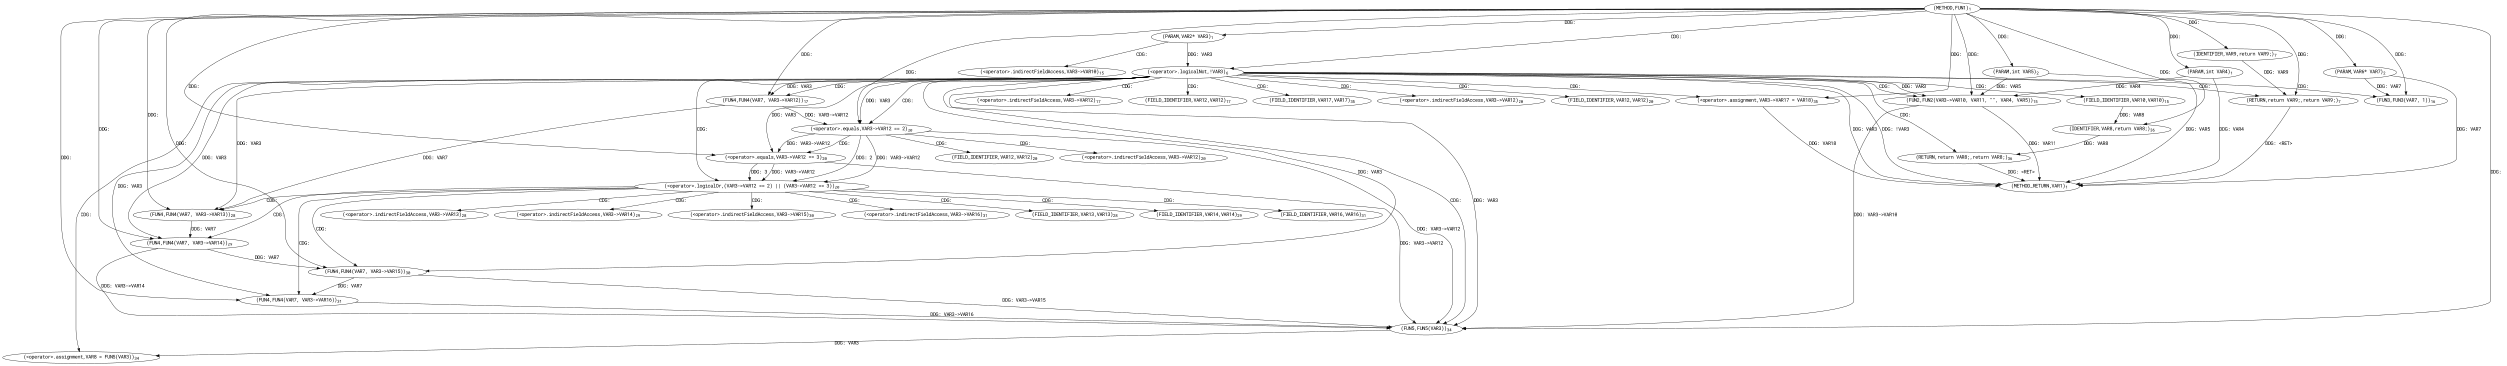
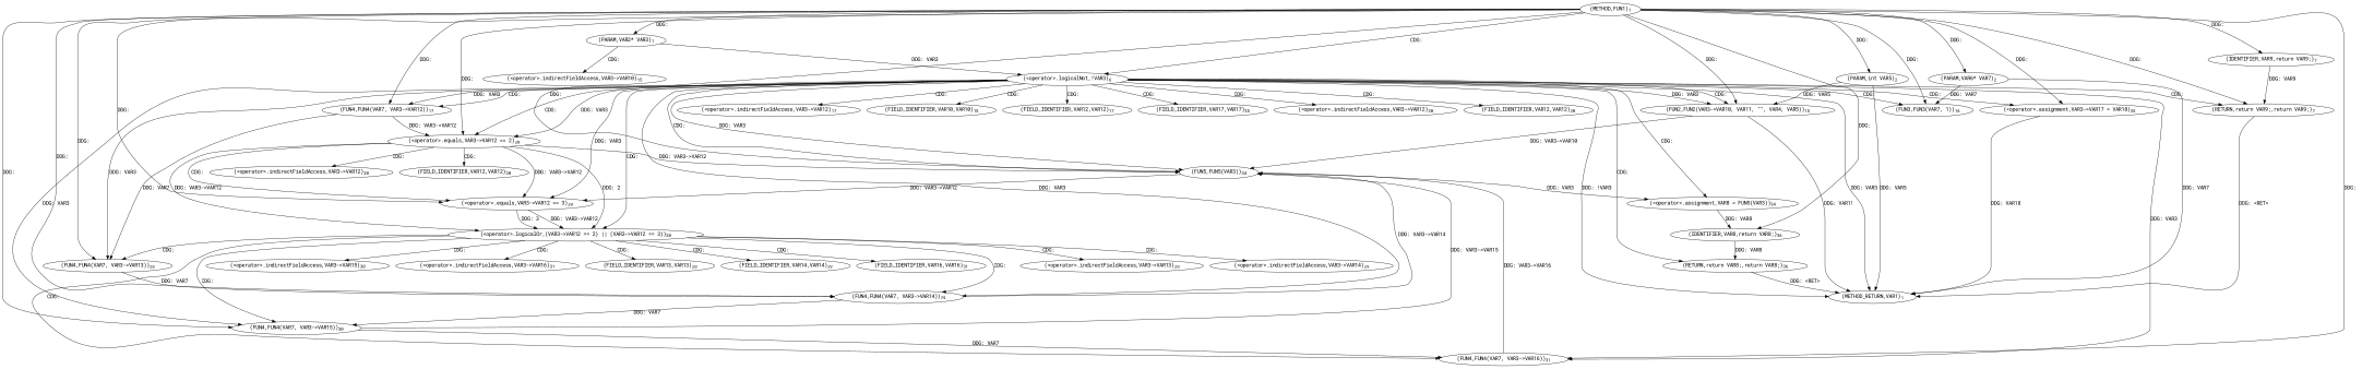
  digraph {
    fontname="Roboto Mono"
    node [fontname="Roboto Mono"]
    edge [fontname="Roboto Mono"]
    n1 [label=<(METHOD,FUN1)<SUB>1</SUB>>]
    n2 [label=<(PARAM,VAR2* VAR3)<SUB>1</SUB>>]
-   n3 [label=<(PARAM,int VAR4)<SUB>1</SUB>>]
    n4 [label=<(PARAM,int VAR5)<SUB>2</SUB>>]
    n5 [label=<(PARAM,VAR6* VAR7)<SUB>2</SUB>>]
    n6 [label=<(FUN2,FUN2(VAR3-&gt;VAR10, VAR11, &quot;&quot;, VAR4, VAR5))<SUB>15</SUB>>]
    n7 [label=<(FUN3,FUN3(VAR7, 1))<SUB>16</SUB>>]
    n8 [label=<(FUN4,FUN4(VAR7, VAR3-&gt;VAR12))<SUB>17</SUB>>]
    n9 [label=<(&lt;operator&gt;.assignment,VAR3-&gt;VAR17 = VAR18)<SUB>35</SUB>>]
    n10 [label=<(&lt;operator&gt;.logicalNot,!VAR3)<SUB>6</SUB>>]
    n11 [label=<(IDENTIFIER,VAR8,return VAR8;)<SUB>36</SUB>>]
    n12 [label=<(RETURN,return VAR9;,return VAR9;)<SUB>7</SUB>>]
    n13 [label=<(FUN4,FUN4(VAR7, VAR3-&gt;VAR13))<SUB>28</SUB>>]
    n14 [label=<(FUN4,FUN4(VAR7, VAR3-&gt;VAR14))<SUB>29</SUB>>]
    n15 [label=<(FUN4,FUN4(VAR7, VAR3-&gt;VAR15))<SUB>30</SUB>>]
    n16 [label=<(FUN4,FUN4(VAR7, VAR3-&gt;VAR16))<SUB>31</SUB>>]
    n17 [label=<(FUN5,FUN5(VAR3))<SUB>34</SUB>>]
    n18 [label=<(IDENTIFIER,VAR9,return VAR9;)<SUB>7</SUB>>]
    n19 [label=<(&lt;operator&gt;.equals,VAR3-&gt;VAR12 == 2)<SUB>20</SUB>>]
    n20 [label=<(&lt;operator&gt;.equals,VAR3-&gt;VAR12 == 3)<SUB>20</SUB>>]
    n21 [label=<(&lt;operator&gt;.indirectFieldAccess,VAR3-&gt;VAR10)<SUB>15</SUB>>]
    n22 [label=<(METHOD_RETURN,VAR1)<SUB>1</SUB>>]
    n23 [label=<(&lt;operator&gt;.assignment,VAR8 = FUN5(VAR3))<SUB>34</SUB>>]
    n24 [label=<(RETURN,return VAR8;,return VAR8;)<SUB>36</SUB>>]
    n25 [label=<(&lt;operator&gt;.logicalOr,(VAR3-&gt;VAR12 == 2) || (VAR3-&gt;VAR12 == 3))<SUB>20</SUB>>]
    n26 [label=<(&lt;operator&gt;.indirectFieldAccess,VAR3-&gt;VAR12)<SUB>17</SUB>>]
    n27 [label=<(FIELD_IDENTIFIER,VAR10,VAR10)<SUB>15</SUB>>]
    n28 [label=<(FIELD_IDENTIFIER,VAR12,VAR12)<SUB>17</SUB>>]
    n29 [label=<(FIELD_IDENTIFIER,VAR17,VAR17)<SUB>35</SUB>>]
    n30 [label=<(&lt;operator&gt;.indirectFieldAccess,VAR3-&gt;VAR12)<SUB>20</SUB>>]
    n31 [label=<(FIELD_IDENTIFIER,VAR12,VAR12)<SUB>20</SUB>>]
    n32 [label=<(&lt;operator&gt;.indirectFieldAccess,VAR3-&gt;VAR12)<SUB>20</SUB>>]
    n33 [label=<(FIELD_IDENTIFIER,VAR12,VAR12)<SUB>20</SUB>>]
    n34 [label=<(&lt;operator&gt;.indirectFieldAccess,VAR3-&gt;VAR13)<SUB>28</SUB>>]
    n35 [label=<(&lt;operator&gt;.indirectFieldAccess,VAR3-&gt;VAR14)<SUB>29</SUB>>]
    n36 [label=<(&lt;operator&gt;.indirectFieldAccess,VAR3-&gt;VAR15)<SUB>30</SUB>>]
    n37 [label=<(&lt;operator&gt;.indirectFieldAccess,VAR3-&gt;VAR16)<SUB>31</SUB>>]
    n38 [label=<(FIELD_IDENTIFIER,VAR13,VAR13)<SUB>28</SUB>>]
    n39 [label=<(FIELD_IDENTIFIER,VAR14,VAR14)<SUB>29</SUB>>]
    n40 [label=<(FIELD_IDENTIFIER,VAR16,VAR16)<SUB>31</SUB>>]
    n1 -> n2 [label="DDG: "]
-   n1 -> n3 [label="DDG: "]
    n1 -> n4 [label="DDG: "]
    n1 -> n5 [label="DDG: "]
    n1 -> n6 [label="DDG: "]
    n1 -> n7 [label="DDG: "]
    n1 -> n8 [label="DDG: "]
    n1 -> n9 [label="DDG: "]
    n1 -> n10 [label="CDG: "]
    n1 -> n11 [label="DDG: "]
    n1 -> n12 [label="DDG: "]
    n1 -> n13 [label="DDG: "]
    n1 -> n14 [label="DDG: "]
    n1 -> n15 [label="DDG: "]
    n1 -> n16 [label="DDG: "]
    n1 -> n17 [label="DDG: "]
    n1 -> n18 [label="DDG: "]
    n1 -> n19 [label="DDG: "]
    n1 -> n20 [label="DDG: "]
    n2 -> n10 [label="DDG: VAR3"]
    n2 -> n21 [label="CDG: "]
-   n3 -> n6 [label="DDG: VAR4"]
-   n3 -> n22 [label="DDG: VAR4"]
    n4 -> n6 [label="DDG: VAR5"]
    n4 -> n22 [label="DDG: VAR5"]
    n5 -> n7 [label="DDG: VAR7"]
    n5 -> n22 [label="DDG: VAR7"]
    n6 -> n17 [label="DDG: VAR3-&gt;VAR10"]
    n6 -> n22 [label="DDG: VAR11"]
    n8 -> n13 [label="DDG: VAR7"]
    n8 -> n19 [label="DDG: VAR3-&gt;VAR12"]
    n9 -> n22 [label="DDG: VAR18"]
    n10 -> n6 [label="DDG: VAR3"]
    n10 -> n6 [label="CDG: "]
    n10 -> n7 [label="CDG: "]
    n10 -> n8 [label="DDG: VAR3"]
    n10 -> n8 [label="CDG: "]
    n10 -> n9 [label="CDG: "]
    n10 -> n12 [label="CDG: "]
    n10 -> n13 [label="DDG: VAR3"]
    n10 -> n14 [label="DDG: VAR3"]
    n10 -> n15 [label="DDG: VAR3"]
    n10 -> n16 [label="DDG: VAR3"]
    n10 -> n17 [label="DDG: VAR3"]
    n10 -> n17 [label="CDG: "]
    n10 -> n19 [label="DDG: VAR3"]
    n10 -> n19 [label="CDG: "]
    n10 -> n20 [label="DDG: VAR3"]
    n10 -> n22 [label="DDG: VAR3"]
    n10 -> n22 [label="DDG: !VAR3"]
    n10 -> n23 [label="CDG: "]
    n10 -> n24 [label="CDG: "]
    n10 -> n25 [label="CDG: "]
    n10 -> n26 [label="CDG: "]
    n10 -> n27 [label="CDG: "]
    n10 -> n28 [label="CDG: "]
    n10 -> n29 [label="CDG: "]
    n10 -> n30 [label="CDG: "]
    n10 -> n31 [label="CDG: "]
    n11 -> n24 [label="DDG: VAR8"]
    n12 -> n22 [label="DDG: &lt;RET&gt;"]
    n13 -> n14 [label="DDG: VAR7"]
    n14 -> n15 [label="DDG: VAR7"]
    n14 -> n17 [label="DDG: VAR3-&gt;VAR14"]
    n15 -> n16 [label="DDG: VAR7"]
    n15 -> n17 [label="DDG: VAR3-&gt;VAR15"]
    n16 -> n17 [label="DDG: VAR3-&gt;VAR16"]
    n17 -> n23 [label="DDG: VAR3"]
    n18 -> n12 [label="DDG: VAR9"]
    n19 -> n17 [label="DDG: VAR3-&gt;VAR12"]
    n19 -> n20 [label="DDG: VAR3-&gt;VAR12"]
    n19 -> n20 [label="CDG: "]
    n19 -> n25 [label="DDG: VAR3-&gt;VAR12"]
    n19 -> n25 [label="DDG: 2"]
    n19 -> n32 [label="CDG: "]
    n19 -> n33 [label="CDG: "]
-   n20 -> n17 [label="DDG: VAR3-&gt;VAR12"]
+   n17 -> n20 [label="DDG: VAR3-&gt;VAR12"]
    n20 -> n25 [label="DDG: VAR3-&gt;VAR12"]
    n20 -> n25 [label="DDG: 3"]
-   n27 -> n11 [label="DDG: VAR8"]
+   n23 -> n11 [label="DDG: VAR8"]
    n24 -> n22 [label="DDG: &lt;RET&gt;"]
    n25 -> n13 [label="CDG: "]
    n25 -> n14 [label="CDG: "]
    n25 -> n15 [label="CDG: "]
    n25 -> n16 [label="CDG: "]
    n25 -> n34 [label="CDG: "]
    n25 -> n35 [label="CDG: "]
    n25 -> n36 [label="CDG: "]
    n25 -> n37 [label="CDG: "]
    n25 -> n38 [label="CDG: "]
    n25 -> n39 [label="CDG: "]
    n25 -> n40 [label="CDG: "]
  }
